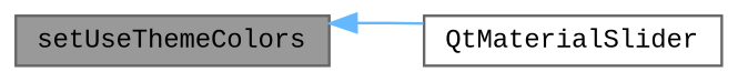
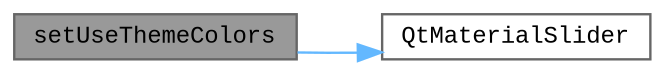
  digraph {
    rankdir=LR
    fontname="Liberation Mono"
    node [fontname="Liberation Mono" fontsize=10 shape=box style=filled]
    n1 [color=gray40 fillcolor=grey60 fontcolor=black height=0.2 label=setUseThemeColors width=0.4]
    n2 [color=grey40 fillcolor=white height=0.2 label=QtMaterialSlider width=0.4]
-   n2 -> n1 [color=steelblue1 fontname="Liberation Mono" fontsize=10 labelfontname=Helvetica labelfontsize=10 style=solid]
+   n1 -> n2 [color=steelblue1 fontname="Liberation Mono" fontsize=10 labelfontname=Helvetica labelfontsize=10 style=solid]
  }
